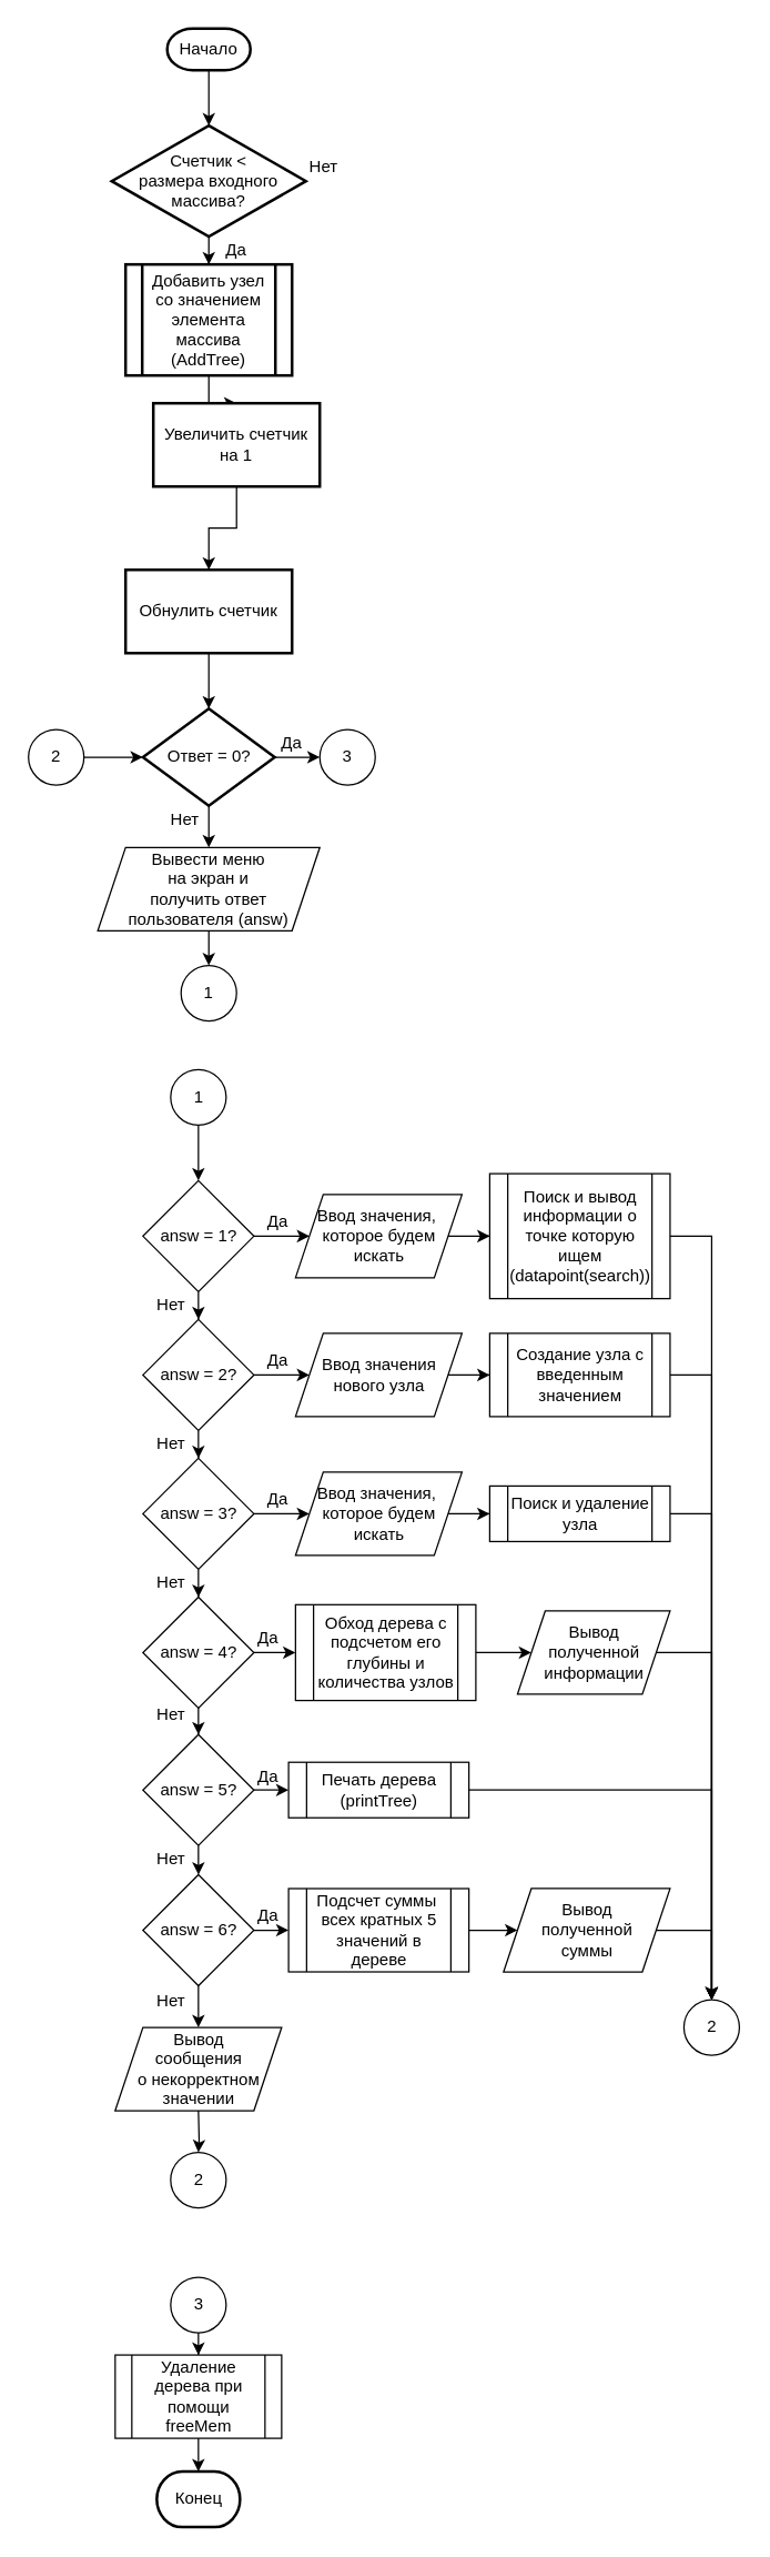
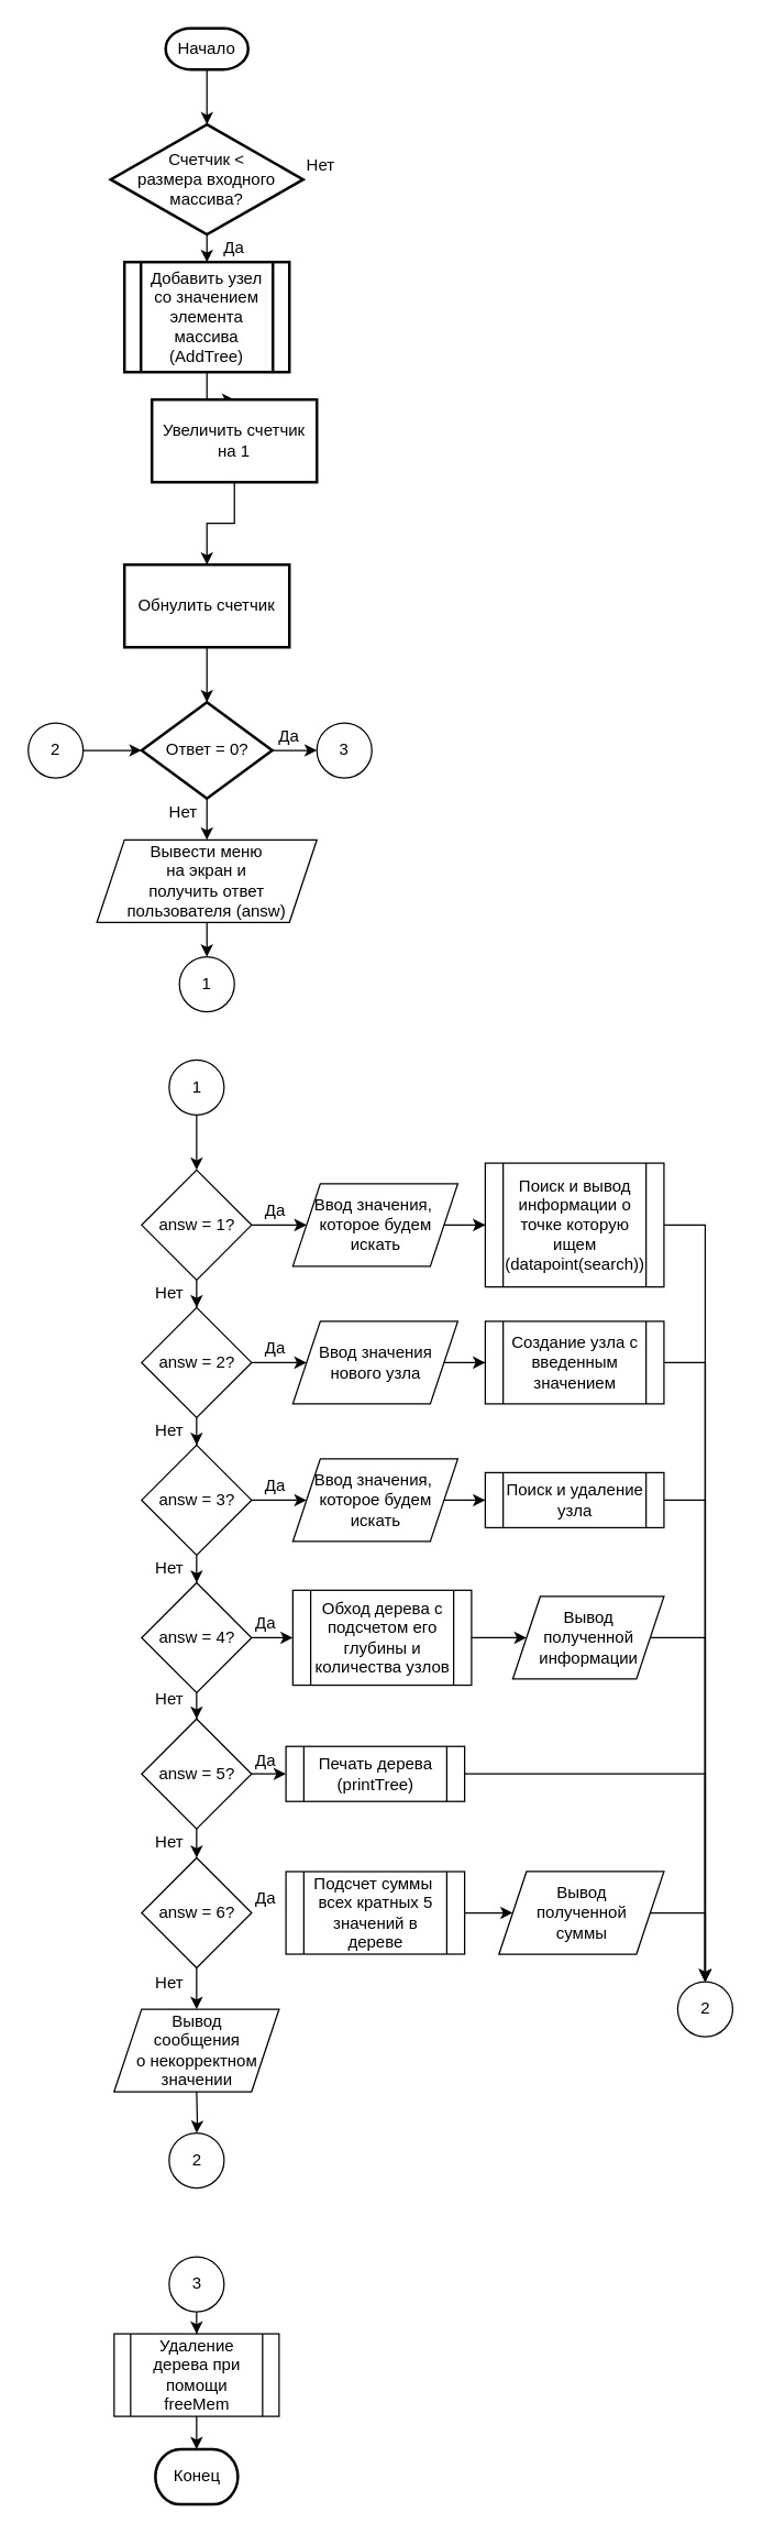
  <mxCell id="0" />
  <mxCell id="1" parent="0" />
  <mxCell id="2" value="" style="edgeStyle=orthogonalEdgeStyle;rounded=0;orthogonalLoop=1;jettySize=auto;html=1;" edge="1" parent="1" source="3" target="9"><mxGeometry relative="1" as="geometry" /></mxCell>
  <mxCell id="3" value="Начало" style="strokeWidth=2;html=1;shape=mxgraph.flowchart.terminator;whiteSpace=wrap;" vertex="1" parent="1"><mxGeometry x="120" y="20" width="60" height="30" as="geometry" /></mxCell>
  <mxCell id="4" value="" style="edgeStyle=orthogonalEdgeStyle;rounded=0;orthogonalLoop=1;jettySize=auto;html=1;" edge="1" parent="1" source="5" target="7"><mxGeometry relative="1" as="geometry" /></mxCell>
  <mxCell id="5" value="Добавить узел со значением элемента массива (AddTree)" style="shape=process;whiteSpace=wrap;html=1;backgroundOutline=1;strokeWidth=2;" vertex="1" parent="1"><mxGeometry x="90" y="190" width="120" height="80" as="geometry" /></mxCell>
  <mxCell id="6" value="" style="edgeStyle=orthogonalEdgeStyle;rounded=0;orthogonalLoop=1;jettySize=auto;html=1;" edge="1" parent="1" source="7" target="11"><mxGeometry relative="1" as="geometry" /></mxCell>
  <mxCell id="7" value="Увеличить счетчик на 1" style="whiteSpace=wrap;html=1;strokeWidth=2;" vertex="1" parent="1"><mxGeometry x="110" y="290" width="120" height="60" as="geometry" /></mxCell>
  <mxCell id="8" style="edgeStyle=orthogonalEdgeStyle;rounded=0;orthogonalLoop=1;jettySize=auto;html=1;entryX=0.5;entryY=0;entryDx=0;entryDy=0;" edge="1" parent="1" source="9" target="5"><mxGeometry relative="1" as="geometry" /></mxCell>
  <mxCell id="9" value="Счетчик &amp;lt;&lt;br&gt;размера входного массива?" style="rhombus;whiteSpace=wrap;html=1;strokeWidth=2;" vertex="1" parent="1"><mxGeometry x="80" y="90" width="140" height="80" as="geometry" /></mxCell>
  <mxCell id="10" style="edgeStyle=orthogonalEdgeStyle;rounded=0;orthogonalLoop=1;jettySize=auto;html=1;" edge="1" parent="1" source="11" target="14"><mxGeometry relative="1" as="geometry"><mxPoint x="150" y="510" as="targetPoint" /></mxGeometry></mxCell>
  <mxCell id="11" value="Обнулить счетчик" style="whiteSpace=wrap;html=1;strokeWidth=2;" vertex="1" parent="1"><mxGeometry x="90" y="410" width="120" height="60" as="geometry" /></mxCell>
  <mxCell id="12" style="edgeStyle=orthogonalEdgeStyle;rounded=0;orthogonalLoop=1;jettySize=auto;html=1;exitX=0.5;exitY=1;exitDx=0;exitDy=0;exitPerimeter=0;entryX=0.5;entryY=0;entryDx=0;entryDy=0;" edge="1" parent="1" source="14" target="16"><mxGeometry relative="1" as="geometry" /></mxCell>
  <mxCell id="13" style="edgeStyle=orthogonalEdgeStyle;rounded=0;orthogonalLoop=1;jettySize=auto;html=1;entryX=0;entryY=0.5;entryDx=0;entryDy=0;" edge="1" parent="1" source="14" target="62"><mxGeometry relative="1" as="geometry"><mxPoint x="260" y="545" as="targetPoint" /></mxGeometry></mxCell>
  <mxCell id="14" value="Ответ = 0?" style="strokeWidth=2;html=1;shape=mxgraph.flowchart.decision;whiteSpace=wrap;" vertex="1" parent="1"><mxGeometry x="102.5" y="510" width="95" height="70" as="geometry" /></mxCell>
  <mxCell id="15" style="edgeStyle=orthogonalEdgeStyle;rounded=0;orthogonalLoop=1;jettySize=auto;html=1;entryX=0.5;entryY=0;entryDx=0;entryDy=0;" edge="1" parent="1" source="16" target="69"><mxGeometry relative="1" as="geometry" /></mxCell>
  <mxCell id="16" value="Вывести меню&lt;br&gt;на экран и &lt;br&gt;получить ответ&lt;br&gt;пользователя (answ)" style="shape=parallelogram;perimeter=parallelogramPerimeter;whiteSpace=wrap;html=1;fixedSize=1;" vertex="1" parent="1"><mxGeometry x="70" y="610" width="160" height="60" as="geometry" /></mxCell>
  <mxCell id="17" style="edgeStyle=orthogonalEdgeStyle;rounded=0;orthogonalLoop=1;jettySize=auto;html=1;" edge="1" parent="1" source="19" target="21"><mxGeometry relative="1" as="geometry"><mxPoint x="232.5" y="890" as="targetPoint" /></mxGeometry></mxCell>
  <mxCell id="18" style="edgeStyle=orthogonalEdgeStyle;rounded=0;orthogonalLoop=1;jettySize=auto;html=1;entryX=0.5;entryY=0;entryDx=0;entryDy=0;" edge="1" parent="1" source="19" target="26"><mxGeometry relative="1" as="geometry"><mxPoint x="142.5" y="990" as="targetPoint" /></mxGeometry></mxCell>
  <mxCell id="19" value="answ = 1?" style="rhombus;whiteSpace=wrap;html=1;" vertex="1" parent="1"><mxGeometry x="102.5" y="850" width="80" height="80" as="geometry" /></mxCell>
  <mxCell id="20" style="edgeStyle=orthogonalEdgeStyle;rounded=0;orthogonalLoop=1;jettySize=auto;html=1;" edge="1" parent="1" source="21" target="23"><mxGeometry relative="1" as="geometry"><mxPoint x="372.5" y="890" as="targetPoint" /></mxGeometry></mxCell>
  <mxCell id="21" value="Ввод значения,&amp;nbsp;&lt;br&gt;которое будем искать" style="shape=parallelogram;perimeter=parallelogramPerimeter;whiteSpace=wrap;html=1;fixedSize=1;" vertex="1" parent="1"><mxGeometry x="212.5" y="860" width="120" height="60" as="geometry" /></mxCell>
  <mxCell id="22" style="edgeStyle=orthogonalEdgeStyle;rounded=0;orthogonalLoop=1;jettySize=auto;html=1;entryX=0.5;entryY=0;entryDx=0;entryDy=0;" edge="1" parent="1" source="23" target="68"><mxGeometry relative="1" as="geometry"><mxPoint x="532.5" y="1580" as="targetPoint" /></mxGeometry></mxCell>
  <mxCell id="23" value="Поиск и вывод информации о точке которую ищем (datapoint(search))" style="shape=process;whiteSpace=wrap;html=1;backgroundOutline=1;" vertex="1" parent="1"><mxGeometry x="352.5" y="845" width="130" height="90" as="geometry" /></mxCell>
  <mxCell id="24" style="edgeStyle=orthogonalEdgeStyle;rounded=0;orthogonalLoop=1;jettySize=auto;html=1;" edge="1" parent="1" source="26" target="28"><mxGeometry relative="1" as="geometry" /></mxCell>
  <mxCell id="25" style="edgeStyle=orthogonalEdgeStyle;rounded=0;orthogonalLoop=1;jettySize=auto;html=1;entryX=0.5;entryY=0;entryDx=0;entryDy=0;" edge="1" parent="1" source="26" target="33"><mxGeometry relative="1" as="geometry"><mxPoint x="142.5" y="1125" as="targetPoint" /></mxGeometry></mxCell>
  <mxCell id="26" value="answ = 2?" style="rhombus;whiteSpace=wrap;html=1;" vertex="1" parent="1"><mxGeometry x="102.5" y="950" width="80" height="80" as="geometry" /></mxCell>
  <mxCell id="27" style="edgeStyle=orthogonalEdgeStyle;rounded=0;orthogonalLoop=1;jettySize=auto;html=1;" edge="1" parent="1" source="28" target="30"><mxGeometry relative="1" as="geometry"><mxPoint x="372.5" y="990" as="targetPoint" /></mxGeometry></mxCell>
  <mxCell id="28" value="Ввод значения нового узла" style="shape=parallelogram;perimeter=parallelogramPerimeter;whiteSpace=wrap;html=1;fixedSize=1;" vertex="1" parent="1"><mxGeometry x="212.5" y="960" width="120" height="60" as="geometry" /></mxCell>
  <mxCell id="29" style="edgeStyle=orthogonalEdgeStyle;rounded=0;orthogonalLoop=1;jettySize=auto;html=1;entryX=0.5;entryY=0;entryDx=0;entryDy=0;" edge="1" parent="1" source="30" target="68"><mxGeometry relative="1" as="geometry"><mxPoint x="532.5" y="1580" as="targetPoint" /></mxGeometry></mxCell>
  <mxCell id="30" value="Создание узла с введенным значением" style="shape=process;whiteSpace=wrap;html=1;backgroundOutline=1;" vertex="1" parent="1"><mxGeometry x="352.5" y="960" width="130" height="60" as="geometry" /></mxCell>
  <mxCell id="31" style="edgeStyle=orthogonalEdgeStyle;rounded=0;orthogonalLoop=1;jettySize=auto;html=1;entryX=0;entryY=0.5;entryDx=0;entryDy=0;" edge="1" parent="1" source="33" target="35"><mxGeometry relative="1" as="geometry"><mxPoint x="222.5" y="1090" as="targetPoint" /></mxGeometry></mxCell>
  <mxCell id="32" style="edgeStyle=orthogonalEdgeStyle;rounded=0;orthogonalLoop=1;jettySize=auto;html=1;entryX=0.5;entryY=0;entryDx=0;entryDy=0;" edge="1" parent="1" source="33" target="40"><mxGeometry relative="1" as="geometry" /></mxCell>
  <mxCell id="33" value="answ = 3?" style="rhombus;whiteSpace=wrap;html=1;" vertex="1" parent="1"><mxGeometry x="102.5" y="1050" width="80" height="80" as="geometry" /></mxCell>
  <mxCell id="34" style="edgeStyle=orthogonalEdgeStyle;rounded=0;orthogonalLoop=1;jettySize=auto;html=1;" edge="1" parent="1" source="35" target="37"><mxGeometry relative="1" as="geometry"><mxPoint x="372.5" y="1090" as="targetPoint" /></mxGeometry></mxCell>
  <mxCell id="35" value="Ввод значения,&amp;nbsp;&lt;br&gt;которое будем искать" style="shape=parallelogram;perimeter=parallelogramPerimeter;whiteSpace=wrap;html=1;fixedSize=1;" vertex="1" parent="1"><mxGeometry x="212.5" y="1060" width="120" height="60" as="geometry" /></mxCell>
  <mxCell id="36" style="edgeStyle=orthogonalEdgeStyle;rounded=0;orthogonalLoop=1;jettySize=auto;html=1;entryX=0.5;entryY=0;entryDx=0;entryDy=0;" edge="1" parent="1" source="37" target="68"><mxGeometry relative="1" as="geometry"><mxPoint x="532.5" y="1500" as="targetPoint" /></mxGeometry></mxCell>
  <mxCell id="37" value="Поиск и удаление узла" style="shape=process;whiteSpace=wrap;html=1;backgroundOutline=1;" vertex="1" parent="1"><mxGeometry x="352.5" y="1070" width="130" height="40" as="geometry" /></mxCell>
  <mxCell id="38" style="edgeStyle=orthogonalEdgeStyle;rounded=0;orthogonalLoop=1;jettySize=auto;html=1;entryX=0;entryY=0.5;entryDx=0;entryDy=0;" edge="1" parent="1" source="40" target="44"><mxGeometry relative="1" as="geometry" /></mxCell>
  <mxCell id="39" style="edgeStyle=orthogonalEdgeStyle;rounded=0;orthogonalLoop=1;jettySize=auto;html=1;entryX=0.5;entryY=0;entryDx=0;entryDy=0;" edge="1" parent="1" source="40" target="47"><mxGeometry relative="1" as="geometry"><mxPoint x="142.5" y="1271" as="targetPoint" /></mxGeometry></mxCell>
  <mxCell id="40" value="answ = 4?" style="rhombus;whiteSpace=wrap;html=1;" vertex="1" parent="1"><mxGeometry x="102.5" y="1150" width="80" height="80" as="geometry" /></mxCell>
  <mxCell id="41" style="edgeStyle=orthogonalEdgeStyle;rounded=0;orthogonalLoop=1;jettySize=auto;html=1;" edge="1" parent="1" source="42" target="68"><mxGeometry relative="1" as="geometry" /></mxCell>
  <mxCell id="42" value="Вывод &lt;br&gt;полученной информации" style="shape=parallelogram;perimeter=parallelogramPerimeter;whiteSpace=wrap;html=1;fixedSize=1;" vertex="1" parent="1"><mxGeometry x="372.5" y="1160" width="110" height="60" as="geometry" /></mxCell>
  <mxCell id="43" style="edgeStyle=orthogonalEdgeStyle;rounded=0;orthogonalLoop=1;jettySize=auto;html=1;entryX=0;entryY=0.5;entryDx=0;entryDy=0;" edge="1" parent="1" source="44" target="42"><mxGeometry relative="1" as="geometry" /></mxCell>
  <mxCell id="44" value="Обход дерева с подсчетом его глубины и количества узлов" style="shape=process;whiteSpace=wrap;html=1;backgroundOutline=1;" vertex="1" parent="1"><mxGeometry x="212.5" y="1155.5" width="130" height="69" as="geometry" /></mxCell>
  <mxCell id="45" style="edgeStyle=orthogonalEdgeStyle;rounded=0;orthogonalLoop=1;jettySize=auto;html=1;entryX=0;entryY=0.5;entryDx=0;entryDy=0;" edge="1" parent="1" source="47" target="49"><mxGeometry relative="1" as="geometry" /></mxCell>
  <mxCell id="46" style="edgeStyle=orthogonalEdgeStyle;rounded=0;orthogonalLoop=1;jettySize=auto;html=1;entryX=0.5;entryY=0;entryDx=0;entryDy=0;" edge="1" parent="1" source="47" target="52"><mxGeometry relative="1" as="geometry"><mxPoint x="142.5" y="1359" as="targetPoint" /></mxGeometry></mxCell>
  <mxCell id="47" value="answ = 5?" style="rhombus;whiteSpace=wrap;html=1;" vertex="1" parent="1"><mxGeometry x="102.5" y="1249" width="80" height="80" as="geometry" /></mxCell>
  <mxCell id="48" style="edgeStyle=orthogonalEdgeStyle;rounded=0;orthogonalLoop=1;jettySize=auto;html=1;entryX=0.5;entryY=0;entryDx=0;entryDy=0;" edge="1" parent="1" source="49" target="68"><mxGeometry relative="1" as="geometry"><mxPoint x="532.5" y="1469" as="targetPoint" /></mxGeometry></mxCell>
  <mxCell id="49" value="Печать дерева&lt;br&gt;(printTree)" style="shape=process;whiteSpace=wrap;html=1;backgroundOutline=1;" vertex="1" parent="1"><mxGeometry x="207.5" y="1269" width="130" height="40" as="geometry" /></mxCell>
- <mxCell id="50" style="edgeStyle=orthogonalEdgeStyle;rounded=0;orthogonalLoop=1;jettySize=auto;html=1;entryX=0;entryY=0.5;entryDx=0;entryDy=0;" edge="1" parent="1" source="52" target="54"><mxGeometry relative="1" as="geometry" /></mxCell>
  <mxCell id="51" style="edgeStyle=orthogonalEdgeStyle;rounded=0;orthogonalLoop=1;jettySize=auto;html=1;entryX=0.5;entryY=0;entryDx=0;entryDy=0;" edge="1" parent="1" source="52" target="58"><mxGeometry relative="1" as="geometry"><mxPoint x="142.5" y="1460" as="targetPoint" /></mxGeometry></mxCell>
  <mxCell id="52" value="answ = 6?" style="rhombus;whiteSpace=wrap;html=1;" vertex="1" parent="1"><mxGeometry x="102.5" y="1350" width="80" height="80" as="geometry" /></mxCell>
  <mxCell id="53" style="edgeStyle=orthogonalEdgeStyle;rounded=0;orthogonalLoop=1;jettySize=auto;html=1;" edge="1" parent="1" source="54" target="56"><mxGeometry relative="1" as="geometry"><mxPoint x="372.5" y="1390" as="targetPoint" /></mxGeometry></mxCell>
  <mxCell id="54" value="Подсчет суммы&amp;nbsp;&lt;br&gt;всех кратных 5&lt;br&gt;значений в дереве" style="shape=process;whiteSpace=wrap;html=1;backgroundOutline=1;" vertex="1" parent="1"><mxGeometry x="207.5" y="1360" width="130" height="60" as="geometry" /></mxCell>
  <mxCell id="55" style="edgeStyle=orthogonalEdgeStyle;rounded=0;orthogonalLoop=1;jettySize=auto;html=1;entryX=0.5;entryY=0;entryDx=0;entryDy=0;" edge="1" parent="1" source="56" target="68"><mxGeometry relative="1" as="geometry"><Array as="points" /></mxGeometry></mxCell>
  <mxCell id="56" value="Вывод &lt;br&gt;полученной&lt;br&gt;суммы" style="shape=parallelogram;perimeter=parallelogramPerimeter;whiteSpace=wrap;html=1;fixedSize=1;" vertex="1" parent="1"><mxGeometry x="362.5" y="1360" width="120" height="60" as="geometry" /></mxCell>
  <mxCell id="57" style="edgeStyle=orthogonalEdgeStyle;rounded=0;orthogonalLoop=1;jettySize=auto;html=1;" edge="1" parent="1" target="59"><mxGeometry relative="1" as="geometry"><mxPoint x="142.5" y="1570" as="targetPoint" /><mxPoint x="142.5" y="1520" as="sourcePoint" /></mxGeometry></mxCell>
  <mxCell id="58" value="Вывод &lt;br&gt;сообщения&lt;br&gt;о некорректном&lt;br&gt;значении" style="shape=parallelogram;perimeter=parallelogramPerimeter;whiteSpace=wrap;html=1;fixedSize=1;" vertex="1" parent="1"><mxGeometry x="82.5" y="1460" width="120" height="60" as="geometry" /></mxCell>
  <mxCell id="59" value="2" style="ellipse;whiteSpace=wrap;html=1;aspect=fixed;" vertex="1" parent="1"><mxGeometry x="122.5" y="1550" width="40" height="40" as="geometry" /></mxCell>
  <mxCell id="60" style="edgeStyle=orthogonalEdgeStyle;rounded=0;orthogonalLoop=1;jettySize=auto;html=1;entryX=0;entryY=0.5;entryDx=0;entryDy=0;entryPerimeter=0;" edge="1" parent="1" source="61" target="14"><mxGeometry relative="1" as="geometry" /></mxCell>
  <mxCell id="61" value="2" style="ellipse;whiteSpace=wrap;html=1;aspect=fixed;" vertex="1" parent="1"><mxGeometry x="20" y="525" width="40" height="40" as="geometry" /></mxCell>
  <mxCell id="62" value="3" style="ellipse;whiteSpace=wrap;html=1;aspect=fixed;" vertex="1" parent="1"><mxGeometry x="230" y="525" width="40" height="40" as="geometry" /></mxCell>
  <mxCell id="63" style="edgeStyle=orthogonalEdgeStyle;rounded=0;orthogonalLoop=1;jettySize=auto;html=1;" edge="1" parent="1" source="64" target="66"><mxGeometry relative="1" as="geometry"><mxPoint x="142.5" y="1716" as="targetPoint" /></mxGeometry></mxCell>
  <mxCell id="64" value="3" style="ellipse;whiteSpace=wrap;html=1;aspect=fixed;" vertex="1" parent="1"><mxGeometry x="122.5" y="1640" width="40" height="40" as="geometry" /></mxCell>
  <mxCell id="65" style="edgeStyle=orthogonalEdgeStyle;rounded=0;orthogonalLoop=1;jettySize=auto;html=1;" edge="1" parent="1" source="66" target="67"><mxGeometry relative="1" as="geometry"><mxPoint x="142.5" y="1796" as="targetPoint" /></mxGeometry></mxCell>
  <mxCell id="66" value="Удаление дерева при помощи freeMem" style="shape=process;whiteSpace=wrap;html=1;backgroundOutline=1;" vertex="1" parent="1"><mxGeometry x="82.5" y="1696" width="120" height="60" as="geometry" /></mxCell>
  <mxCell id="67" value="Конец" style="strokeWidth=2;html=1;shape=mxgraph.flowchart.terminator;whiteSpace=wrap;" vertex="1" parent="1"><mxGeometry x="112.5" y="1780" width="60" height="40" as="geometry" /></mxCell>
  <mxCell id="68" value="2" style="ellipse;whiteSpace=wrap;html=1;aspect=fixed;" vertex="1" parent="1"><mxGeometry x="492.5" y="1440" width="40" height="40" as="geometry" /></mxCell>
  <mxCell id="69" value="1" style="ellipse;whiteSpace=wrap;html=1;aspect=fixed;" vertex="1" parent="1"><mxGeometry x="130" y="695" width="40" height="40" as="geometry" /></mxCell>
  <mxCell id="70" style="edgeStyle=orthogonalEdgeStyle;rounded=0;orthogonalLoop=1;jettySize=auto;html=1;" edge="1" parent="1" source="71" target="19"><mxGeometry relative="1" as="geometry" /></mxCell>
  <mxCell id="71" value="1" style="ellipse;whiteSpace=wrap;html=1;aspect=fixed;" vertex="1" parent="1"><mxGeometry x="122.5" y="770" width="40" height="40" as="geometry" /></mxCell>
  <mxCell id="72" value="Да" style="text;html=1;strokeColor=none;fillColor=none;align=center;verticalAlign=middle;whiteSpace=wrap;rounded=0;" vertex="1" parent="1"><mxGeometry x="190" y="525" width="40" height="20" as="geometry" /></mxCell>
  <mxCell id="73" value="Да" style="text;html=1;strokeColor=none;fillColor=none;align=center;verticalAlign=middle;whiteSpace=wrap;rounded=0;" vertex="1" parent="1"><mxGeometry x="180" y="870" width="40" height="20" as="geometry" /></mxCell>
  <mxCell id="74" value="Да" style="text;html=1;strokeColor=none;fillColor=none;align=center;verticalAlign=middle;whiteSpace=wrap;rounded=0;" vertex="1" parent="1"><mxGeometry x="180" y="970" width="40" height="20" as="geometry" /></mxCell>
  <mxCell id="75" value="Да" style="text;html=1;strokeColor=none;fillColor=none;align=center;verticalAlign=middle;whiteSpace=wrap;rounded=0;" vertex="1" parent="1"><mxGeometry x="180" y="1070" width="40" height="20" as="geometry" /></mxCell>
  <mxCell id="76" value="Да" style="text;html=1;strokeColor=none;fillColor=none;align=center;verticalAlign=middle;whiteSpace=wrap;rounded=0;" vertex="1" parent="1"><mxGeometry x="172.5" y="1170" width="40" height="20" as="geometry" /></mxCell>
  <mxCell id="77" value="Да" style="text;html=1;strokeColor=none;fillColor=none;align=center;verticalAlign=middle;whiteSpace=wrap;rounded=0;" vertex="1" parent="1"><mxGeometry x="172.5" y="1270" width="40" height="20" as="geometry" /></mxCell>
  <mxCell id="78" value="Да" style="text;html=1;strokeColor=none;fillColor=none;align=center;verticalAlign=middle;whiteSpace=wrap;rounded=0;" vertex="1" parent="1"><mxGeometry x="172.5" y="1370" width="40" height="20" as="geometry" /></mxCell>
  <mxCell id="79" value="Нет" style="text;html=1;strokeColor=none;fillColor=none;align=center;verticalAlign=middle;whiteSpace=wrap;rounded=0;" vertex="1" parent="1"><mxGeometry x="102.5" y="930" width="40" height="20" as="geometry" /></mxCell>
  <mxCell id="80" value="Нет" style="text;html=1;strokeColor=none;fillColor=none;align=center;verticalAlign=middle;whiteSpace=wrap;rounded=0;" vertex="1" parent="1"><mxGeometry x="112.5" y="580" width="40" height="20" as="geometry" /></mxCell>
  <mxCell id="81" value="Нет" style="text;html=1;strokeColor=none;fillColor=none;align=center;verticalAlign=middle;whiteSpace=wrap;rounded=0;" vertex="1" parent="1"><mxGeometry x="102.5" y="1030" width="40" height="20" as="geometry" /></mxCell>
  <mxCell id="82" value="Нет" style="text;html=1;strokeColor=none;fillColor=none;align=center;verticalAlign=middle;whiteSpace=wrap;rounded=0;" vertex="1" parent="1"><mxGeometry x="102.5" y="1130" width="40" height="20" as="geometry" /></mxCell>
  <mxCell id="83" value="Нет" style="text;html=1;strokeColor=none;fillColor=none;align=center;verticalAlign=middle;whiteSpace=wrap;rounded=0;" vertex="1" parent="1"><mxGeometry x="102.5" y="1224.5" width="40" height="20" as="geometry" /></mxCell>
  <mxCell id="84" value="Нет" style="text;html=1;strokeColor=none;fillColor=none;align=center;verticalAlign=middle;whiteSpace=wrap;rounded=0;" vertex="1" parent="1"><mxGeometry x="102.5" y="1329" width="40" height="20" as="geometry" /></mxCell>
  <mxCell id="85" value="Нет" style="text;html=1;strokeColor=none;fillColor=none;align=center;verticalAlign=middle;whiteSpace=wrap;rounded=0;" vertex="1" parent="1"><mxGeometry x="102.5" y="1430" width="40" height="21" as="geometry" /></mxCell>
  <mxCell id="86" value="Да" style="text;html=1;strokeColor=none;fillColor=none;align=center;verticalAlign=middle;whiteSpace=wrap;rounded=0;" vertex="1" parent="1"><mxGeometry x="150" y="170" width="40" height="20" as="geometry" /></mxCell>
  <mxCell id="87" value="Нет" style="text;html=1;strokeColor=none;fillColor=none;align=center;verticalAlign=middle;whiteSpace=wrap;rounded=0;" vertex="1" parent="1"><mxGeometry x="212.5" y="110" width="40" height="20" as="geometry" /></mxCell>
